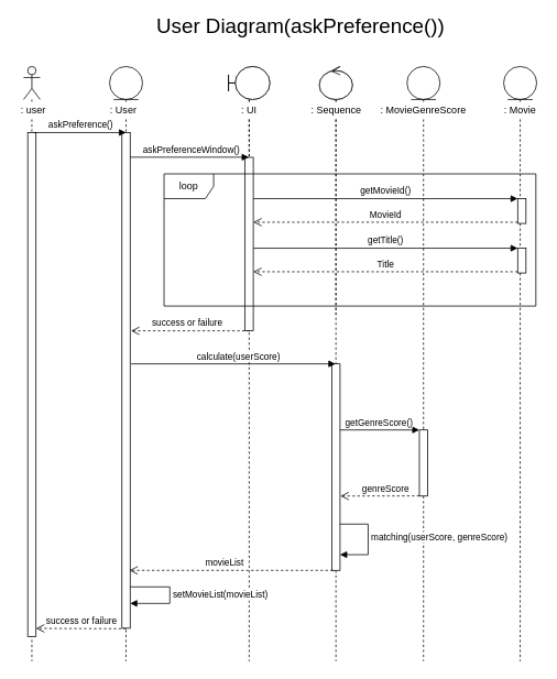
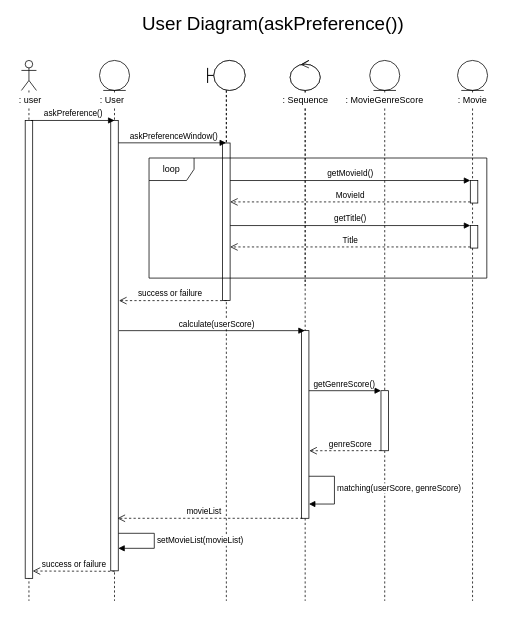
  <mxCell id="0" />
  <mxCell id="1" parent="0" />
  <mxCell id="2" value="" style="shape=umlLifeline;participant=umlEntity;perimeter=lifelinePerimeter;whiteSpace=wrap;html=1;container=1;collapsible=0;recursiveResize=0;verticalAlign=top;spacingTop=36;outlineConnect=0;fillColor=#FFFFFF;" parent="1" vertex="1"><mxGeometry x="609" y="80" width="40" height="720" as="geometry" /></mxCell>
  <mxCell id="3" value="" style="shape=umlLifeline;participant=umlControl;perimeter=lifelinePerimeter;whiteSpace=wrap;html=1;container=1;collapsible=0;recursiveResize=0;verticalAlign=top;spacingTop=36;outlineConnect=0;fillColor=#FFFFFF;" parent="1" vertex="1"><mxGeometry x="386" y="80" width="40" height="300" as="geometry" /></mxCell>
  <mxCell id="4" value="" style="shape=umlLifeline;participant=umlBoundary;perimeter=lifelinePerimeter;whiteSpace=wrap;html=1;container=1;collapsible=0;recursiveResize=0;verticalAlign=top;spacingTop=36;outlineConnect=0;size=40;" parent="1" vertex="1"><mxGeometry x="276" y="80" width="50" height="300" as="geometry" /></mxCell>
  <mxCell id="5" value=": Movie" style="text;html=1;align=center;verticalAlign=middle;whiteSpace=wrap;rounded=0;fillColor=#FFFFFF;" parent="1" vertex="1"><mxGeometry x="606" y="123" width="46" height="20" as="geometry" /></mxCell>
  <mxCell id="6" value="" style="shape=umlLifeline;participant=umlEntity;perimeter=lifelinePerimeter;whiteSpace=wrap;html=1;container=1;collapsible=0;recursiveResize=0;verticalAlign=top;spacingTop=36;outlineConnect=0;fillColor=#FFFFFF;" parent="1" vertex="1"><mxGeometry x="492" y="80" width="40" height="720" as="geometry" /></mxCell>
  <mxCell id="7" value="getGenreScore()" style="html=1;verticalAlign=bottom;endArrow=block;entryX=0;entryY=0;" parent="6" target="10" edge="1" source="13"><mxGeometry x="0.029" relative="1" as="geometry"><mxPoint x="-80.5" y="444" as="sourcePoint" /><mxPoint as="offset" /></mxGeometry></mxCell>
  <mxCell id="8" value="" style="shape=umlLifeline;participant=umlBoundary;perimeter=lifelinePerimeter;whiteSpace=wrap;html=1;container=1;collapsible=0;recursiveResize=0;verticalAlign=top;spacingTop=36;outlineConnect=0;size=40;" parent="6" vertex="1"><mxGeometry x="-216" width="50" height="720" as="geometry" /></mxCell>
  <mxCell id="9" value="" style="html=1;points=[];perimeter=orthogonalPerimeter;fillColor=#FFFFFF;" parent="8" vertex="1"><mxGeometry x="20" y="110" width="10" height="210" as="geometry" /></mxCell>
  <mxCell id="10" value="" style="html=1;points=[];perimeter=orthogonalPerimeter;fillColor=#FFFFFF;" parent="6" vertex="1"><mxGeometry x="15" y="440" width="10" height="80" as="geometry" /></mxCell>
  <mxCell id="11" value="" style="shape=umlLifeline;participant=umlActor;perimeter=lifelinePerimeter;whiteSpace=wrap;html=1;container=1;collapsible=0;recursiveResize=0;verticalAlign=top;spacingTop=36;outlineConnect=0;" parent="6" vertex="1"><mxGeometry x="-464" width="20" height="720" as="geometry" /></mxCell>
  <mxCell id="12" value="" style="html=1;points=[];perimeter=orthogonalPerimeter;fillColor=#FFFFFF;" parent="11" vertex="1"><mxGeometry x="5" y="80" width="10" height="610" as="geometry" /></mxCell>
  <mxCell id="13" value="" style="shape=umlLifeline;participant=umlControl;perimeter=lifelinePerimeter;whiteSpace=wrap;html=1;container=1;collapsible=0;recursiveResize=0;verticalAlign=top;spacingTop=36;outlineConnect=0;fillColor=#FFFFFF;" parent="6" vertex="1"><mxGeometry x="-106" width="40" height="720" as="geometry" /></mxCell>
  <mxCell id="14" value="" style="html=1;points=[];perimeter=orthogonalPerimeter;fillColor=#FFFFFF;" parent="13" vertex="1"><mxGeometry x="15" y="360" width="10" height="250" as="geometry" /></mxCell>
  <mxCell id="15" value="success or failure" style="html=1;verticalAlign=bottom;endArrow=open;dashed=1;endSize=8;exitX=0;exitY=0.95;" parent="6" edge="1"><mxGeometry x="0.061" relative="1" as="geometry"><mxPoint x="-334" y="320" as="targetPoint" /><mxPoint x="-190.5" y="320" as="sourcePoint" /><mxPoint as="offset" /></mxGeometry></mxCell>
  <mxCell id="16" value="askPreferenceWindow()" style="html=1;verticalAlign=bottom;endArrow=block;entryX=0.46;entryY=-0.001;entryDx=0;entryDy=0;entryPerimeter=0;" parent="6" target="9" edge="1" source="17"><mxGeometry x="0.055" relative="1" as="geometry"><mxPoint x="-284" y="120" as="sourcePoint" /><mxPoint as="offset" /></mxGeometry></mxCell>
  <mxCell id="17" value="" style="shape=umlLifeline;participant=umlEntity;perimeter=lifelinePerimeter;whiteSpace=wrap;html=1;container=1;collapsible=0;recursiveResize=0;verticalAlign=top;spacingTop=36;outlineConnect=0;fillColor=#FFFFFF;" parent="6" vertex="1"><mxGeometry x="-360" width="40" height="720" as="geometry" /></mxCell>
  <mxCell id="18" value="setMovieList(movieList)" style="edgeStyle=orthogonalEdgeStyle;html=1;align=left;spacingLeft=2;endArrow=block;rounded=0;" parent="17" target="19" edge="1" source="19"><mxGeometry relative="1" as="geometry"><mxPoint x="-62" y="650" as="sourcePoint" /><Array as="points"><mxPoint x="73" y="630" /><mxPoint x="73" y="650" /></Array><mxPoint x="-52" y="670" as="targetPoint" /><mxPoint as="offset" /></mxGeometry></mxCell>
  <mxCell id="19" value="" style="html=1;points=[];perimeter=orthogonalPerimeter;fillColor=#FFFFFF;" parent="17" vertex="1"><mxGeometry x="15" y="80" width="10" height="600" as="geometry" /></mxCell>
  <mxCell id="20" value="success or failure" style="html=1;verticalAlign=bottom;endArrow=open;dashed=1;endSize=8;exitX=0.52;exitY=1.001;exitDx=0;exitDy=0;exitPerimeter=0;entryX=1;entryY=0.984;entryDx=0;entryDy=0;entryPerimeter=0;" edge="1" parent="6" source="19" target="12"><mxGeometry x="-0.007" relative="1" as="geometry"><mxPoint x="-442" y="667" as="targetPoint" /><mxPoint x="-346.29" y="667.48" as="sourcePoint" /><mxPoint as="offset" /></mxGeometry></mxCell>
  <mxCell id="21" value=": MovieGenreScore" style="text;html=1;align=center;verticalAlign=middle;whiteSpace=wrap;rounded=0;fillColor=#FFFFFF;" parent="1" vertex="1"><mxGeometry x="452" y="123" width="120" height="20" as="geometry" /></mxCell>
- <mxCell id="22" value=": UI" style="text;html=1;align=center;verticalAlign=middle;whiteSpace=wrap;rounded=0;fillColor=#FFFFFF;" parent="1" vertex="1"><mxGeometry x="281" y="123" width="40" height="20" as="geometry" /></mxCell>
  <mxCell id="23" value=": User" style="text;html=1;align=center;verticalAlign=middle;whiteSpace=wrap;rounded=0;fillColor=#FFFFFF;" parent="1" vertex="1"><mxGeometry x="129" y="123" width="40" height="20" as="geometry" /></mxCell>
  <mxCell id="24" value="genreScore" style="html=1;verticalAlign=bottom;endArrow=open;dashed=1;endSize=8;exitX=0;exitY=0.998;exitDx=0;exitDy=0;exitPerimeter=0;" parent="1" source="10" edge="1"><mxGeometry x="-0.141" relative="1" as="geometry"><mxPoint x="411.5" y="600" as="targetPoint" /><mxPoint as="offset" /></mxGeometry></mxCell>
  <mxCell id="25" value="matching(userScore, genreScore)" style="edgeStyle=orthogonalEdgeStyle;html=1;align=left;spacingLeft=2;endArrow=block;rounded=0;entryX=1;entryY=0.924;entryDx=0;entryDy=0;entryPerimeter=0;" parent="1" target="14" edge="1"><mxGeometry x="-0.048" relative="1" as="geometry"><mxPoint x="411" y="634" as="sourcePoint" /><Array as="points"><mxPoint x="445" y="634" /><mxPoint x="445" y="671" /></Array><mxPoint x="419.5" y="654" as="targetPoint" /><mxPoint as="offset" /></mxGeometry></mxCell>
  <mxCell id="26" value="calculate(userScore)" style="html=1;verticalAlign=bottom;endArrow=block;" parent="1" edge="1"><mxGeometry x="0.051" width="80" relative="1" as="geometry"><mxPoint x="158" y="440" as="sourcePoint" /><mxPoint x="405.5" y="440" as="targetPoint" /><Array as="points" /><mxPoint as="offset" /></mxGeometry></mxCell>
  <mxCell id="27" value="loop" style="shape=umlFrame;whiteSpace=wrap;html=1;fillColor=#FFFFFF;" parent="1" vertex="1"><mxGeometry x="198" y="210" width="450" height="160" as="geometry" /></mxCell>
  <mxCell id="28" value="" style="html=1;points=[];perimeter=orthogonalPerimeter;fillColor=#FFFFFF;" parent="1" vertex="1"><mxGeometry x="626" y="240" width="10" height="30" as="geometry" /></mxCell>
  <mxCell id="29" value="getMovieId()" style="html=1;verticalAlign=bottom;endArrow=block;entryX=0;entryY=0;" parent="1" source="9" target="28" edge="1"><mxGeometry relative="1" as="geometry"><mxPoint x="556" y="240" as="sourcePoint" /></mxGeometry></mxCell>
  <mxCell id="30" value="MovieId" style="html=1;verticalAlign=bottom;endArrow=open;dashed=1;endSize=8;exitX=0;exitY=0.95;" parent="1" source="28" target="9" edge="1"><mxGeometry relative="1" as="geometry"><mxPoint x="556" y="316" as="targetPoint" /><mxPoint as="offset" /></mxGeometry></mxCell>
  <mxCell id="31" value="&lt;font style=&quot;font-size: 25px&quot;&gt;User Diagram(askPreference())&lt;/font&gt;" style="text;html=1;align=center;verticalAlign=middle;resizable=0;points=[];autosize=1;strokeColor=none;" parent="1" vertex="1"><mxGeometry x="153" y="20" width="420" height="20" as="geometry" /></mxCell>
  <mxCell id="32" value=": user" style="text;html=1;align=center;verticalAlign=middle;whiteSpace=wrap;rounded=0;fillColor=#FFFFFF;" parent="1" vertex="1"><mxGeometry x="20" y="123" width="40" height="20" as="geometry" /></mxCell>
  <mxCell id="33" value=": Sequence" style="text;html=1;align=center;verticalAlign=middle;whiteSpace=wrap;rounded=0;fillColor=#FFFFFF;" parent="1" vertex="1"><mxGeometry x="364.5" y="123" width="83" height="20" as="geometry" /></mxCell>
  <mxCell id="34" value="" style="html=1;points=[];perimeter=orthogonalPerimeter;fillColor=#FFFFFF;" parent="1" vertex="1"><mxGeometry x="626" y="300" width="10" height="30" as="geometry" /></mxCell>
  <mxCell id="35" value="getTitle()" style="html=1;verticalAlign=bottom;endArrow=block;entryX=0;entryY=0;" parent="1" target="34" edge="1"><mxGeometry relative="1" as="geometry"><mxPoint x="306" y="300" as="sourcePoint" /></mxGeometry></mxCell>
  <mxCell id="36" value="Title" style="html=1;verticalAlign=bottom;endArrow=open;dashed=1;endSize=8;exitX=0;exitY=0.95;" parent="1" source="34" edge="1"><mxGeometry relative="1" as="geometry"><mxPoint x="306" y="328.5" as="targetPoint" /><mxPoint as="offset" /></mxGeometry></mxCell>
  <mxCell id="37" value="movieList" style="html=1;verticalAlign=bottom;endArrow=open;dashed=1;endSize=8;exitX=0.133;exitY=1;exitDx=0;exitDy=0;exitPerimeter=0;" parent="1" source="14" edge="1"><mxGeometry x="0.061" relative="1" as="geometry"><mxPoint x="156" y="690" as="targetPoint" /><mxPoint x="279.5" y="690" as="sourcePoint" /><mxPoint as="offset" /></mxGeometry></mxCell>
  <mxCell id="38" value="askPreference()" style="html=1;verticalAlign=bottom;endArrow=block;exitX=0.76;exitY=0;exitDx=0;exitDy=0;exitPerimeter=0;" parent="1" source="12" edge="1"><mxGeometry width="80" relative="1" as="geometry"><mxPoint x="49.929" y="160" as="sourcePoint" /><mxPoint x="152" y="160" as="targetPoint" /></mxGeometry></mxCell>
